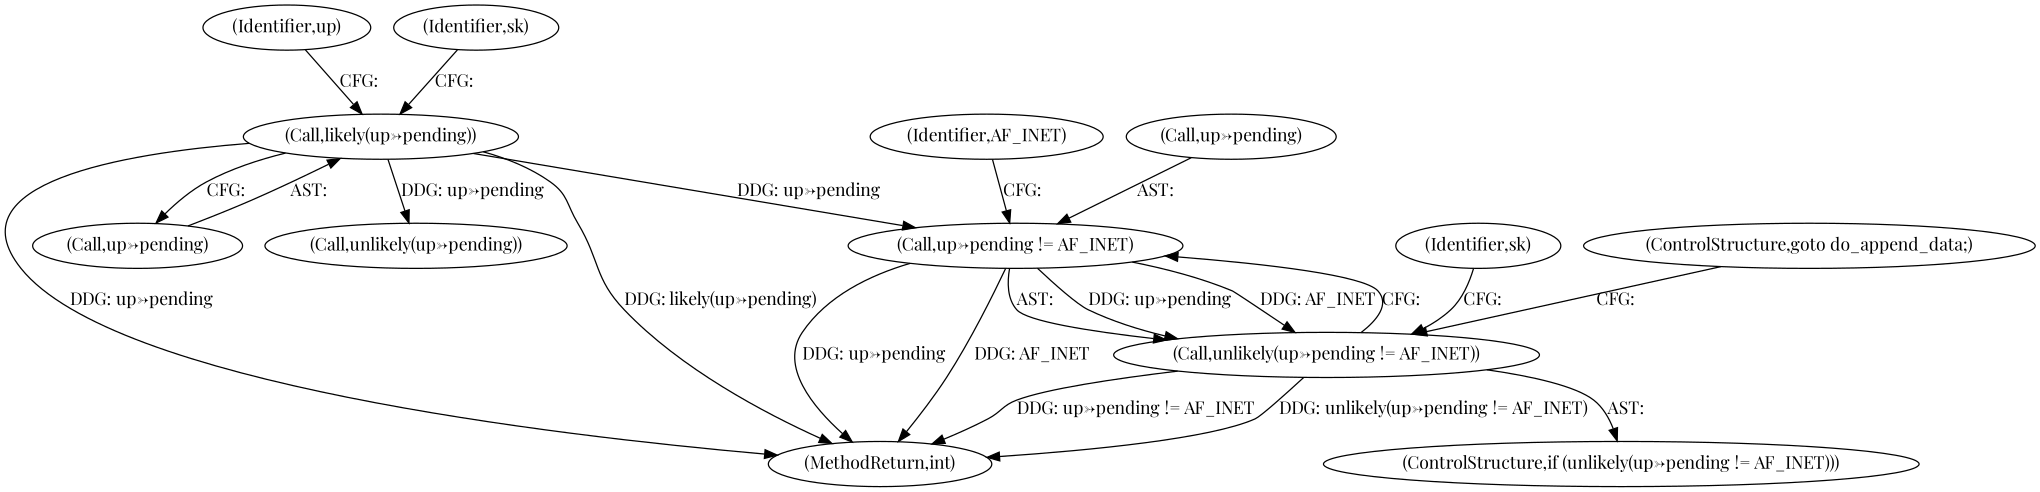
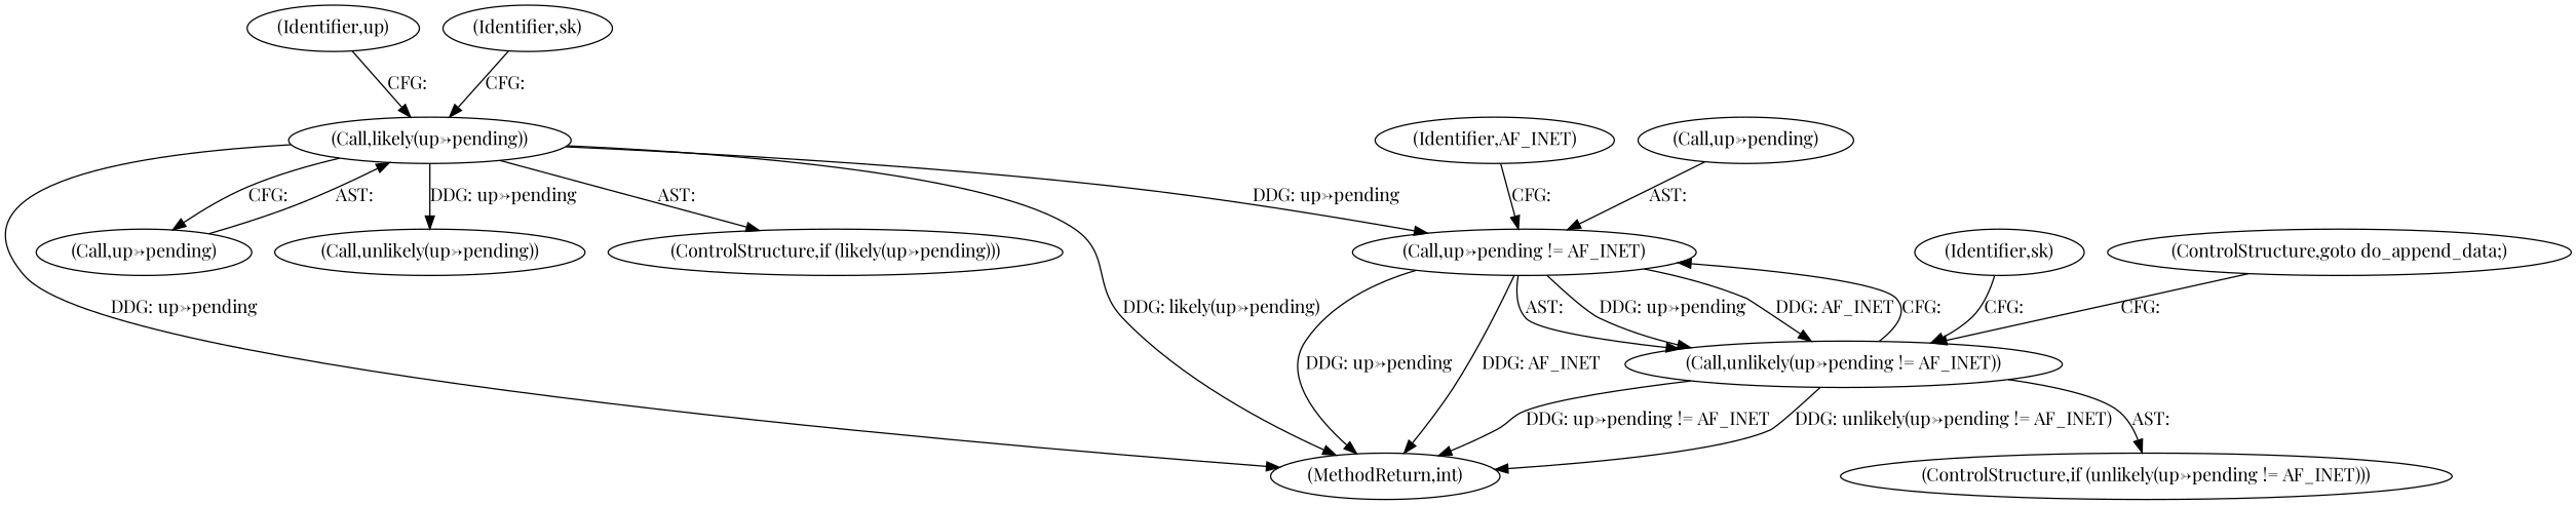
  digraph {
    fontname="Playfair Display"
    node [fontname="Playfair Display"]
    edge [fontname="Playfair Display"]
    n1 [label="(Call,up->pending != AF_INET)"]
    n2 [label="(Call,unlikely(up->pending != AF_INET))"]
    n3 [label="(MethodReturn,int)"]
    n4 [label="(ControlStructure,if (unlikely(up->pending != AF_INET)))"]
    n5 [label="(Identifier,AF_INET)"]
    n6 [label="(Call,likely(up->pending))"]
    n7 [label="(Call,up->pending)"]
    n8 [label="(Call,unlikely(up->pending))"]
+   n9 [label="(ControlStructure,if (likely(up->pending)))"]
    n10 [label="(Identifier,up)"]
    n11 [label="(Identifier,sk)"]
    n12 [label="(Identifier,sk)"]
    n13 [label="(ControlStructure,goto do_append_data;)"]
    n14 [label="(Call,up->pending)"]
    n1 -> n2 [label="AST: "]
    n1 -> n2 [label="DDG: up->pending"]
    n1 -> n2 [label="DDG: AF_INET"]
    n1 -> n3 [label="DDG: up->pending"]
    n1 -> n3 [label="DDG: AF_INET"]
    n2 -> n1 [label="CFG: "]
    n2 -> n3 [label="DDG: up->pending != AF_INET"]
    n2 -> n3 [label="DDG: unlikely(up->pending != AF_INET)"]
    n2 -> n4 [label="AST: "]
    n5 -> n1 [label="CFG: "]
    n6 -> n1 [label="DDG: up->pending"]
    n6 -> n3 [label="DDG: likely(up->pending)"]
    n6 -> n3 [label="DDG: up->pending"]
    n6 -> n7 [label="CFG: "]
    n6 -> n8 [label="DDG: up->pending"]
+   n6 -> n9 [label="AST: "]
    n7 -> n6 [label="AST: "]
    n10 -> n6 [label="CFG: "]
    n11 -> n6 [label="CFG: "]
    n12 -> n2 [label="CFG: "]
    n13 -> n2 [label="CFG: "]
    n14 -> n1 [label="AST: "]
  }
